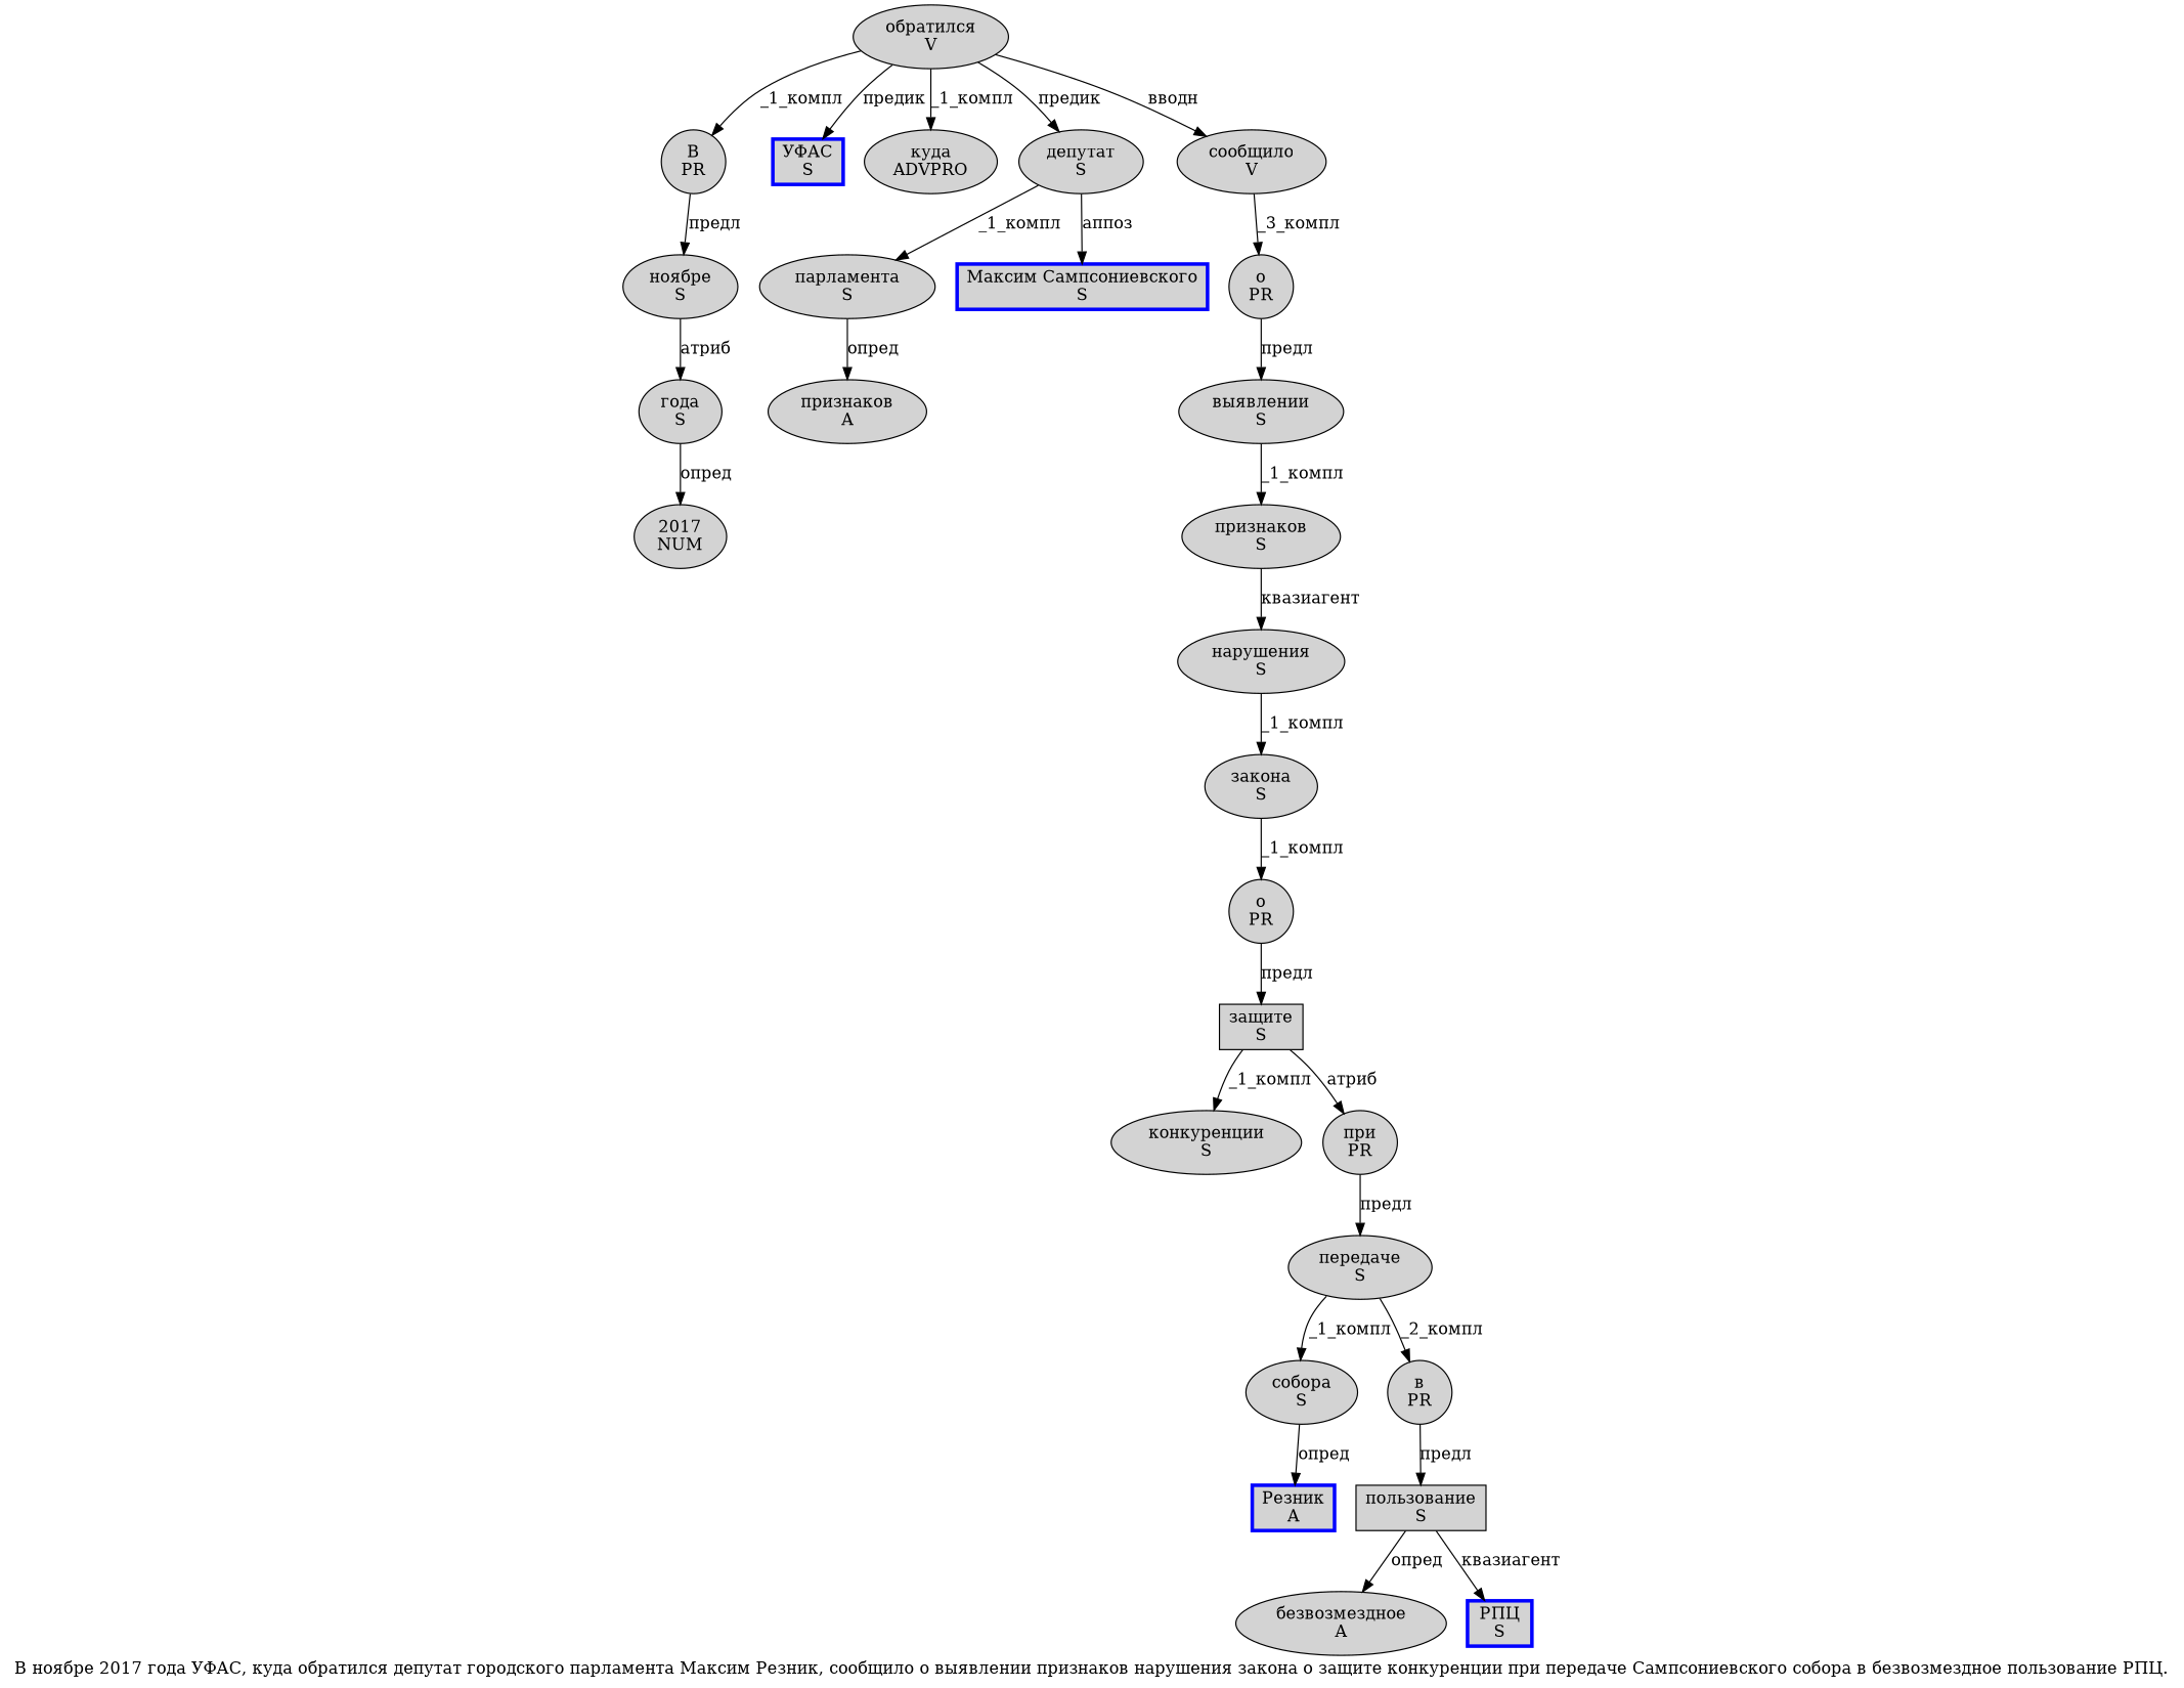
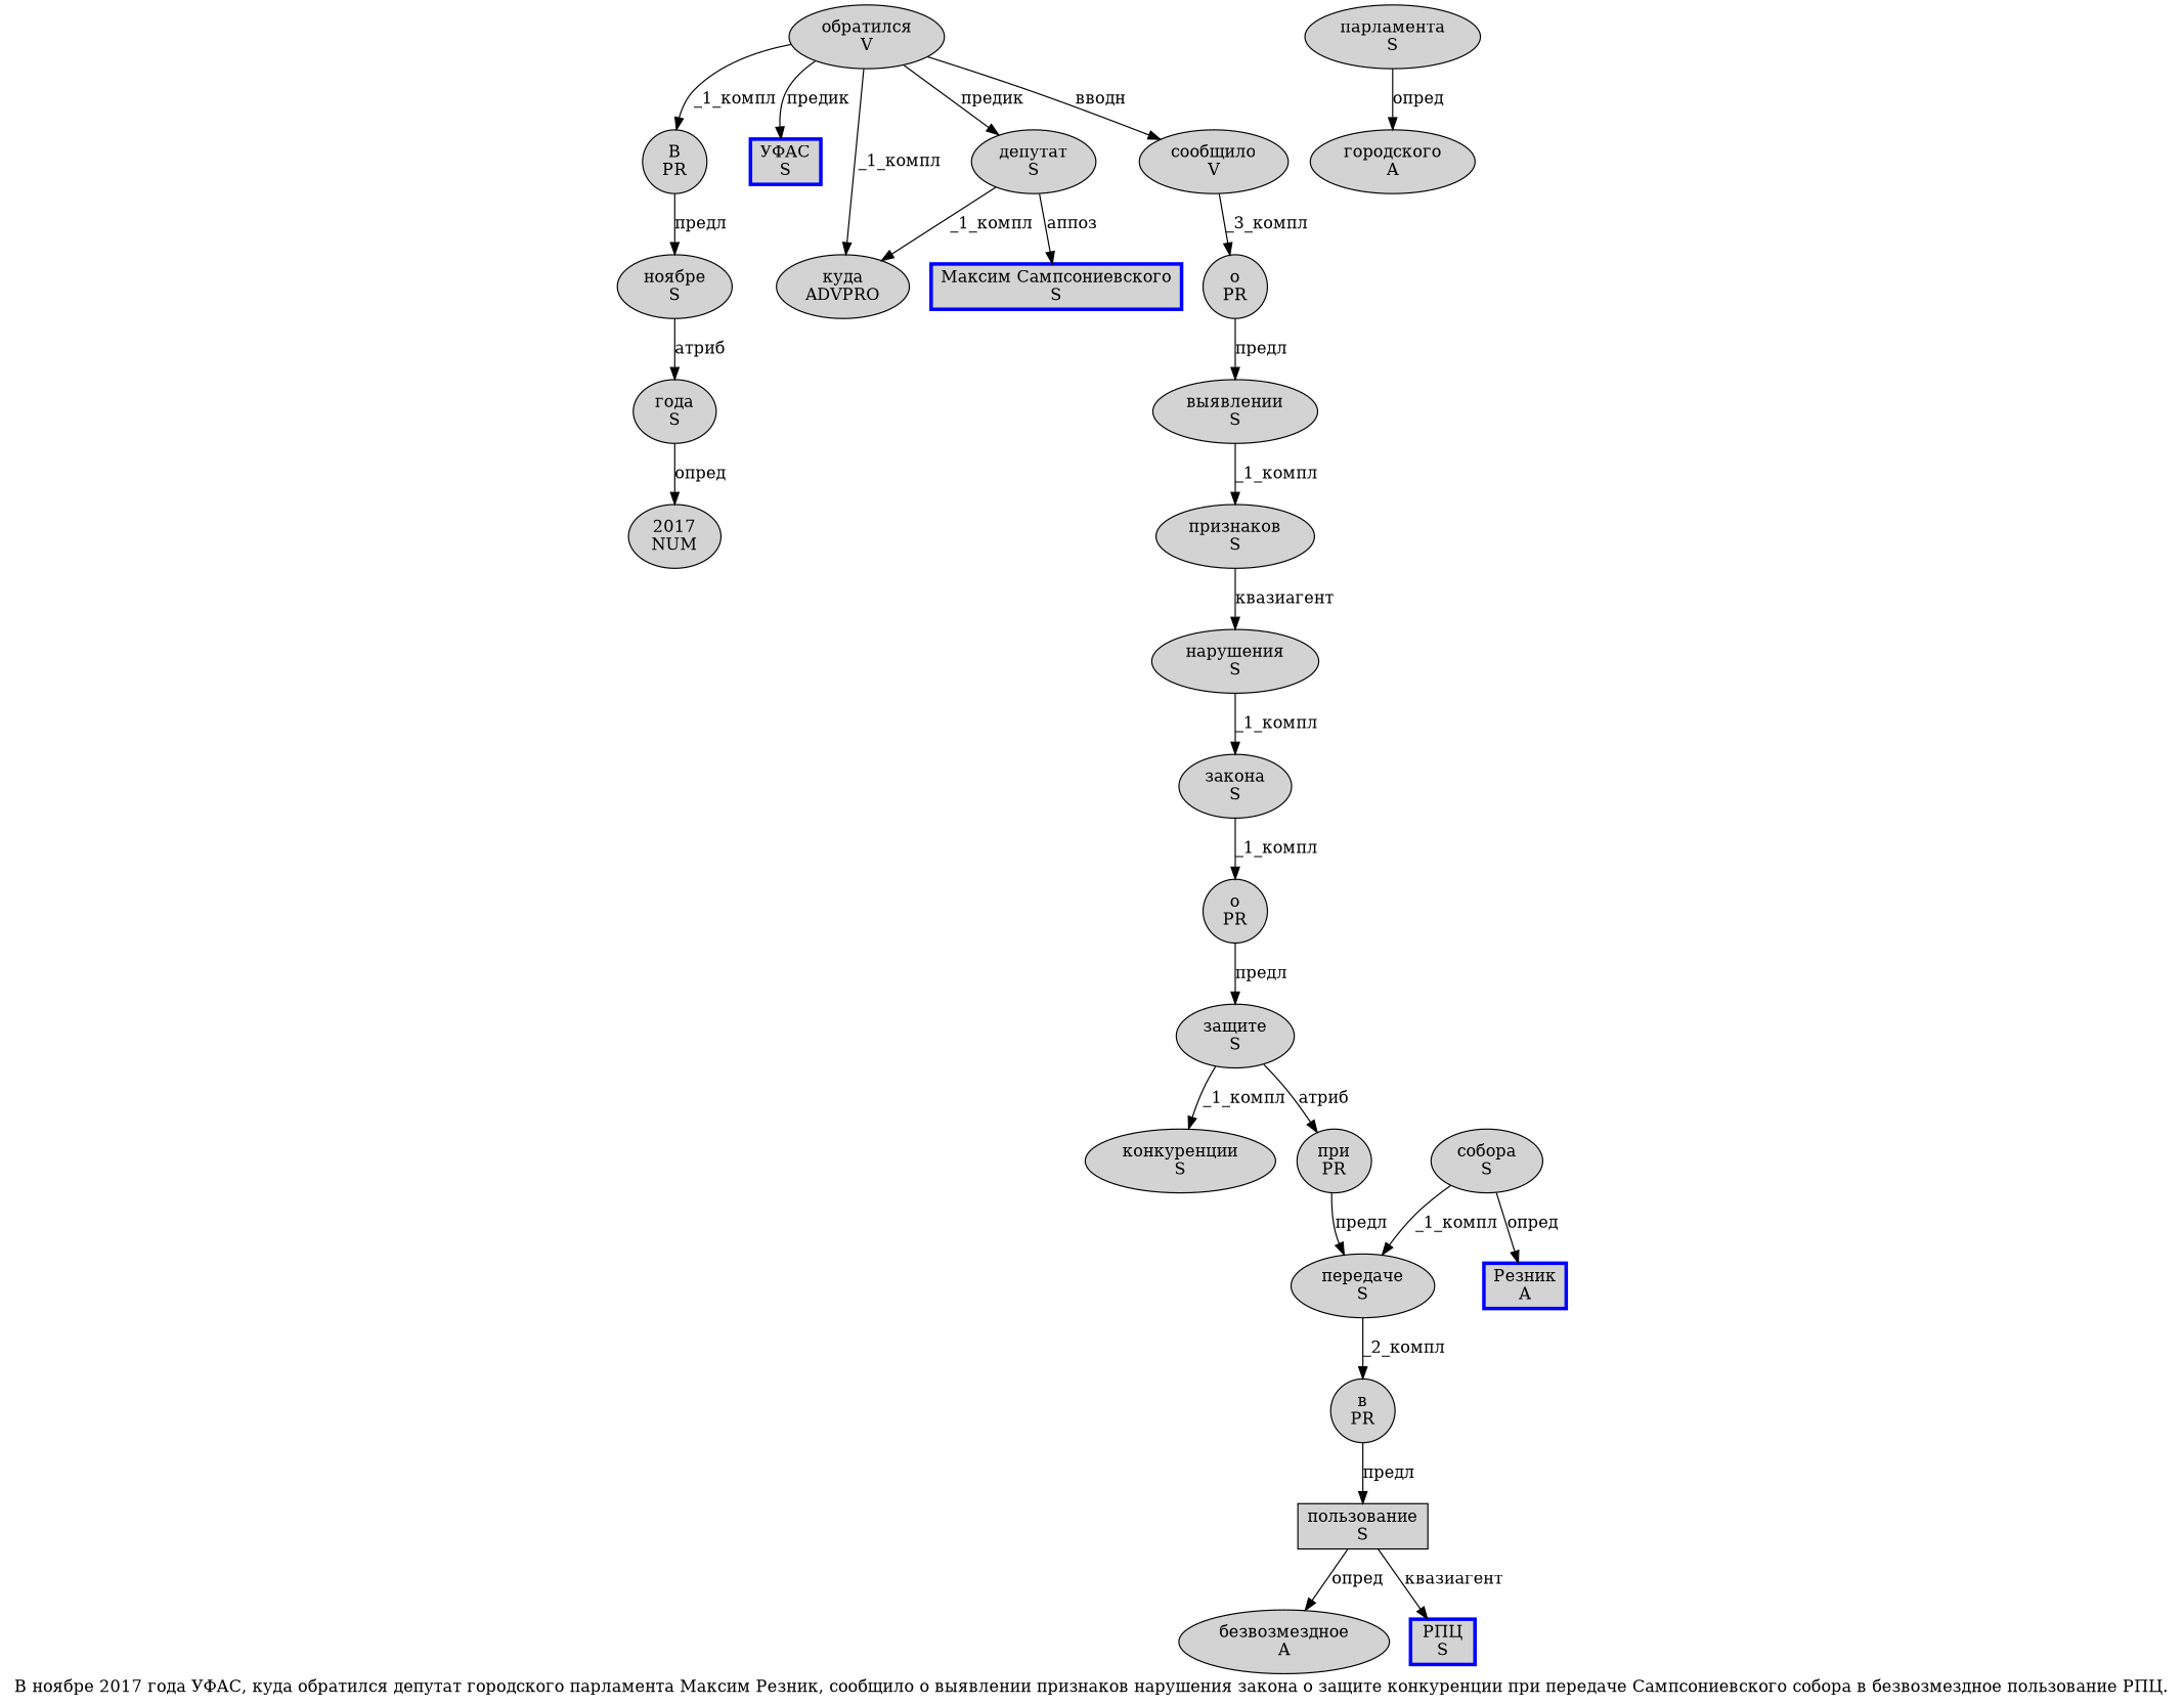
  digraph {
    label="В ноябре 2017 года УФАС, куда обратился депутат городского парламента Максим Резник, сообщило о выявлении признаков нарушения закона о защите конкуренции при передаче Сампсониевского собора в безвозмездное пользование РПЦ."
    node [fillcolor=lightgray penwidth=1 shape=ellipse style=filled]
    n1 [label="В\nPR"]
    n2 [label="ноябре\nS"]
    n3 [label="года\nS"]
    n4 [label="2017\nNUM"]
    n5 [color=blue label="УФАС\nS" penwidth=3 shape=box]
    n6 [label="куда\nADVPRO"]
    n7 [label="обратился\nV"]
    n8 [label="депутат\nS"]
    n9 [label="сообщило\nV"]
    n10 [label="парламента\nS"]
    n11 [color=blue label="Максим Сампсониевского\nS" penwidth=3 shape=box]
    n12 [label="о\nPR"]
-   n13 [label="признаков\nA"]
+   n13 [label="городского\nA"]
    n14 [label="выявлении\nS"]
    n15 [label="признаков\nS"]
    n16 [label="нарушения\nS"]
    n17 [label="закона\nS"]
    n18 [label="о\nPR"]
-   n19 [label="защите\nS" shape=box]
+   n19 [label="защите\nS"]
    n20 [label="конкуренции\nS"]
    n21 [label="при\nPR"]
    n22 [label="передаче\nS"]
    n23 [label="собора\nS"]
    n24 [label="в\nPR"]
    n25 [color=blue label="Резник\nA" penwidth=3 shape=box]
    n26 [label="пользование\nS" shape=box]
    n27 [label="безвозмездное\nA"]
    n28 [color=blue label="РПЦ\nS" penwidth=3 shape=box]
    n1 -> n2 [label="предл"]
    n2 -> n3 [label="атриб"]
    n3 -> n4 [label="опред"]
    n7 -> n1 [label="_1_компл"]
    n7 -> n5 [label="предик"]
    n7 -> n6 [label="_1_компл"]
    n7 -> n8 [label="предик"]
    n7 -> n9 [label="вводн"]
-   n8 -> n10 [label="_1_компл"]
+   n8 -> n6 [label="_1_компл"]
    n8 -> n11 [label="аппоз"]
    n9 -> n12 [label="_3_компл"]
    n10 -> n13 [label="опред"]
    n12 -> n14 [label="предл"]
    n14 -> n15 [label="_1_компл"]
    n15 -> n16 [label="квазиагент"]
    n16 -> n17 [label="_1_компл"]
    n17 -> n18 [label="_1_компл"]
    n18 -> n19 [label="предл"]
    n19 -> n20 [label="_1_компл"]
    n19 -> n21 [label="атриб"]
    n21 -> n22 [label="предл"]
-   n22 -> n23 [label="_1_компл"]
+   n23 -> n22 [label="_1_компл"]
    n22 -> n24 [label="_2_компл"]
    n23 -> n25 [label="опред"]
    n24 -> n26 [label="предл"]
    n26 -> n27 [label="опред"]
    n26 -> n28 [label="квазиагент"]
  }
